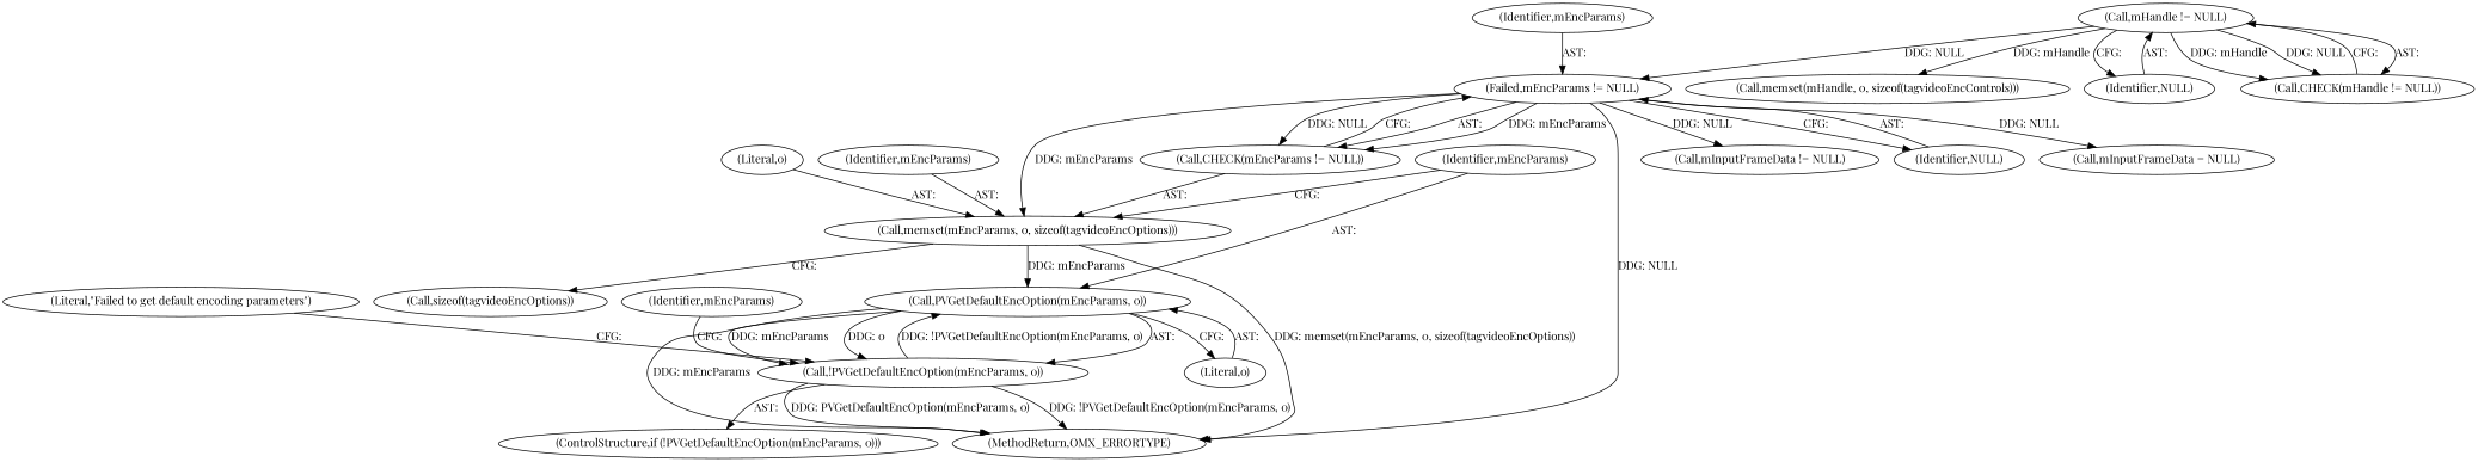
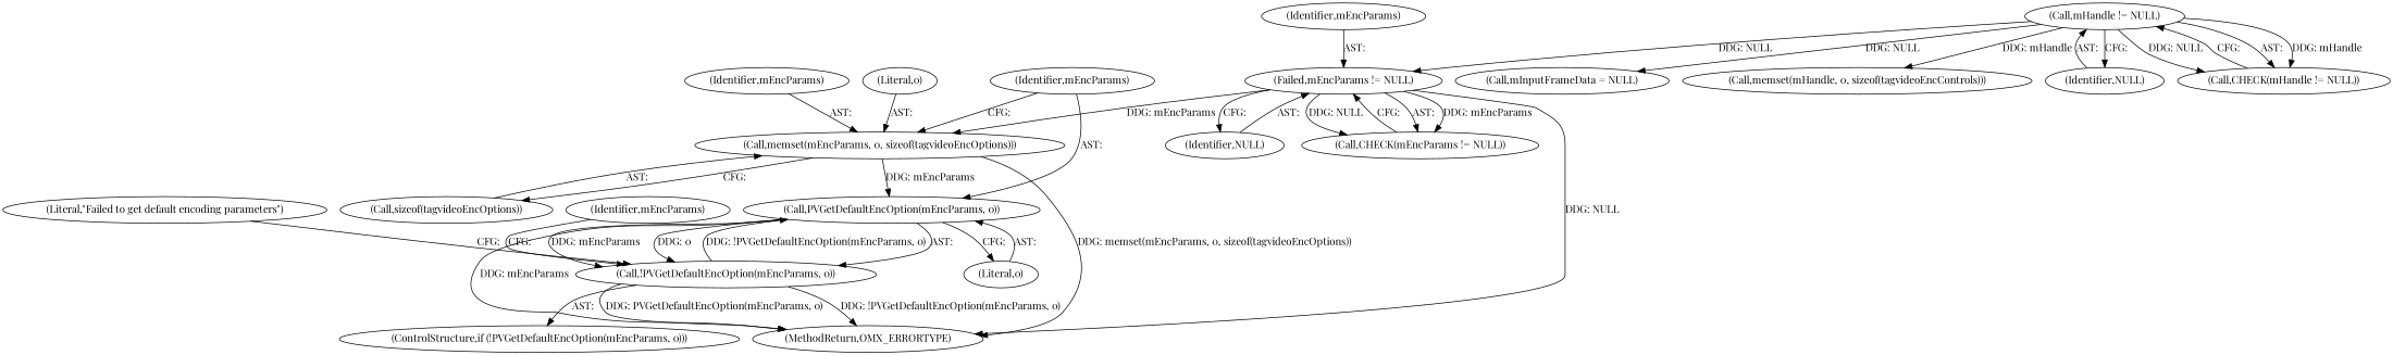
  digraph {
    fontname="Playfair Display"
    node [fontname="Playfair Display"]
    edge [fontname="Playfair Display"]
    n1 [label="(Call,memset(mEncParams, 0, sizeof(tagvideoEncOptions)))"]
    n2 [label="(Call,PVGetDefaultEncOption(mEncParams, 0))"]
    n3 [label="(MethodReturn,OMX_ERRORTYPE)"]
    n4 [label="(Call,sizeof(tagvideoEncOptions))"]
    n5 [label="(Call,!PVGetDefaultEncOption(mEncParams, 0))"]
    n6 [label="(Literal,0)"]
    n7 [label="(Failed,mEncParams != NULL)"]
-   n8 [label="(Call,mInputFrameData != NULL)"]
    n9 [label="(Call,CHECK(mEncParams != NULL))"]
    n10 [label="(Identifier,NULL)"]
    n11 [label="(Call,mInputFrameData = NULL)"]
    n12 [label="(Call,mHandle != NULL)"]
    n13 [label="(Call,memset(mHandle, 0, sizeof(tagvideoEncControls)))"]
    n14 [label="(Identifier,NULL)"]
    n15 [label="(Call,CHECK(mHandle != NULL))"]
    n16 [label="(ControlStructure,if (!PVGetDefaultEncOption(mEncParams, 0)))"]
    n17 [label="(Literal,0)"]
    n18 [label="(Identifier,mEncParams)"]
    n19 [label="(Identifier,mEncParams)"]
    n20 [label="(Literal,\"Failed to get default encoding parameters\")"]
    n21 [label="(Identifier,mEncParams)"]
    n22 [label="(Identifier,mEncParams)"]
    n1 -> n2 [label="DDG: mEncParams"]
    n1 -> n3 [label="DDG: memset(mEncParams, 0, sizeof(tagvideoEncOptions))"]
    n1 -> n4 [label="CFG: "]
    n2 -> n3 [label="DDG: mEncParams"]
    n2 -> n5 [label="AST: "]
    n2 -> n5 [label="DDG: mEncParams"]
    n2 -> n5 [label="DDG: 0"]
    n2 -> n6 [label="CFG: "]
-   n9 -> n1 [label="AST: "]
+   n4 -> n1 [label="AST: "]
    n5 -> n2 [label="DDG: !PVGetDefaultEncOption(mEncParams, 0)"]
    n5 -> n3 [label="DDG: !PVGetDefaultEncOption(mEncParams, 0)"]
    n5 -> n3 [label="DDG: PVGetDefaultEncOption(mEncParams, 0)"]
    n5 -> n16 [label="AST: "]
    n6 -> n2 [label="AST: "]
    n7 -> n1 [label="DDG: mEncParams"]
    n7 -> n3 [label="DDG: NULL"]
-   n7 -> n8 [label="DDG: NULL"]
    n7 -> n9 [label="AST: "]
    n7 -> n9 [label="DDG: mEncParams"]
    n7 -> n9 [label="DDG: NULL"]
    n7 -> n10 [label="CFG: "]
-   n7 -> n11 [label="DDG: NULL"]
+   n12 -> n11 [label="DDG: NULL"]
    n9 -> n7 [label="CFG: "]
    n10 -> n7 [label="AST: "]
    n12 -> n7 [label="DDG: NULL"]
    n12 -> n13 [label="DDG: mHandle"]
    n12 -> n14 [label="CFG: "]
    n12 -> n15 [label="AST: "]
    n12 -> n15 [label="DDG: mHandle"]
    n12 -> n15 [label="DDG: NULL"]
    n14 -> n12 [label="AST: "]
    n15 -> n12 [label="CFG: "]
    n17 -> n1 [label="AST: "]
    n18 -> n7 [label="AST: "]
    n19 -> n1 [label="AST: "]
    n20 -> n5 [label="CFG: "]
    n21 -> n5 [label="CFG: "]
    n22 -> n1 [label="CFG: "]
    n22 -> n2 [label="AST: "]
  }
